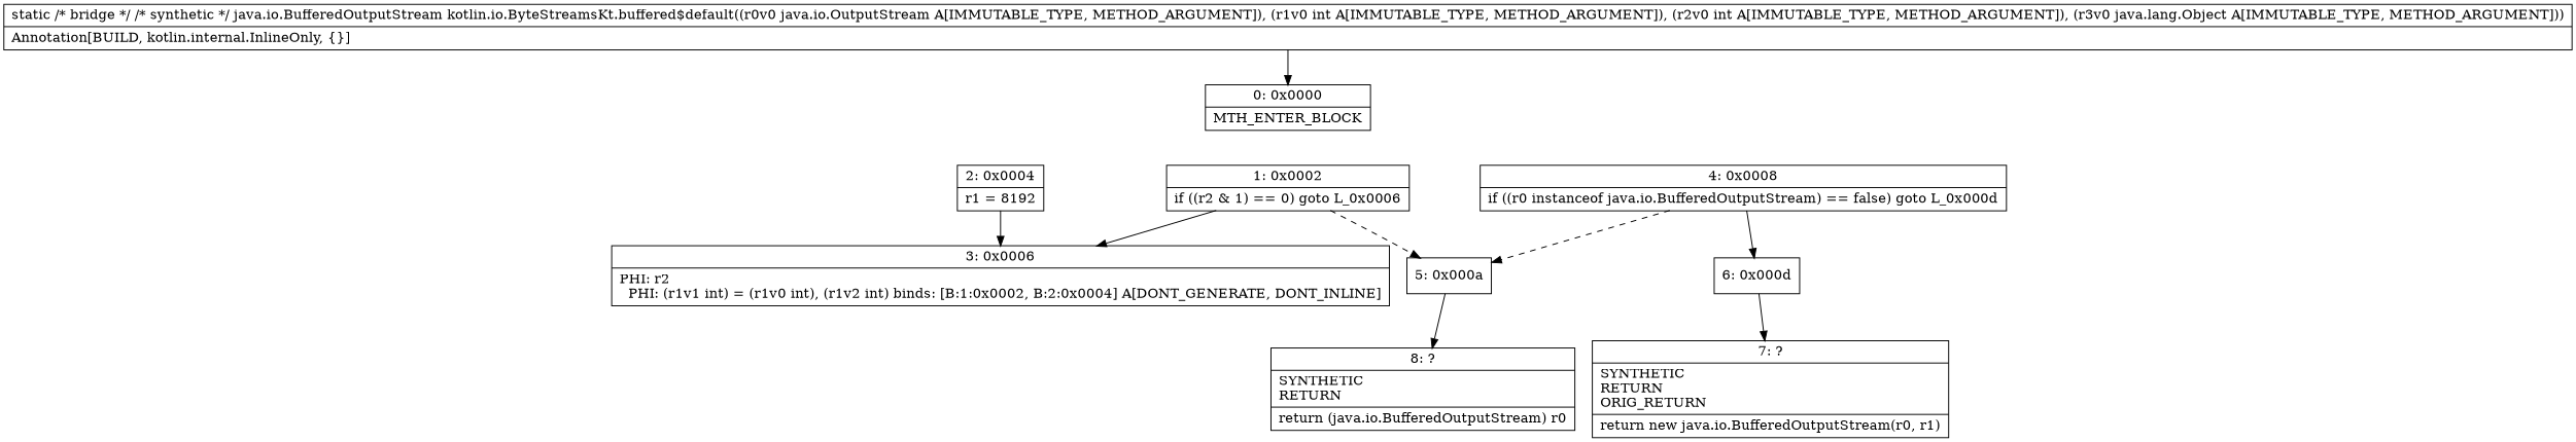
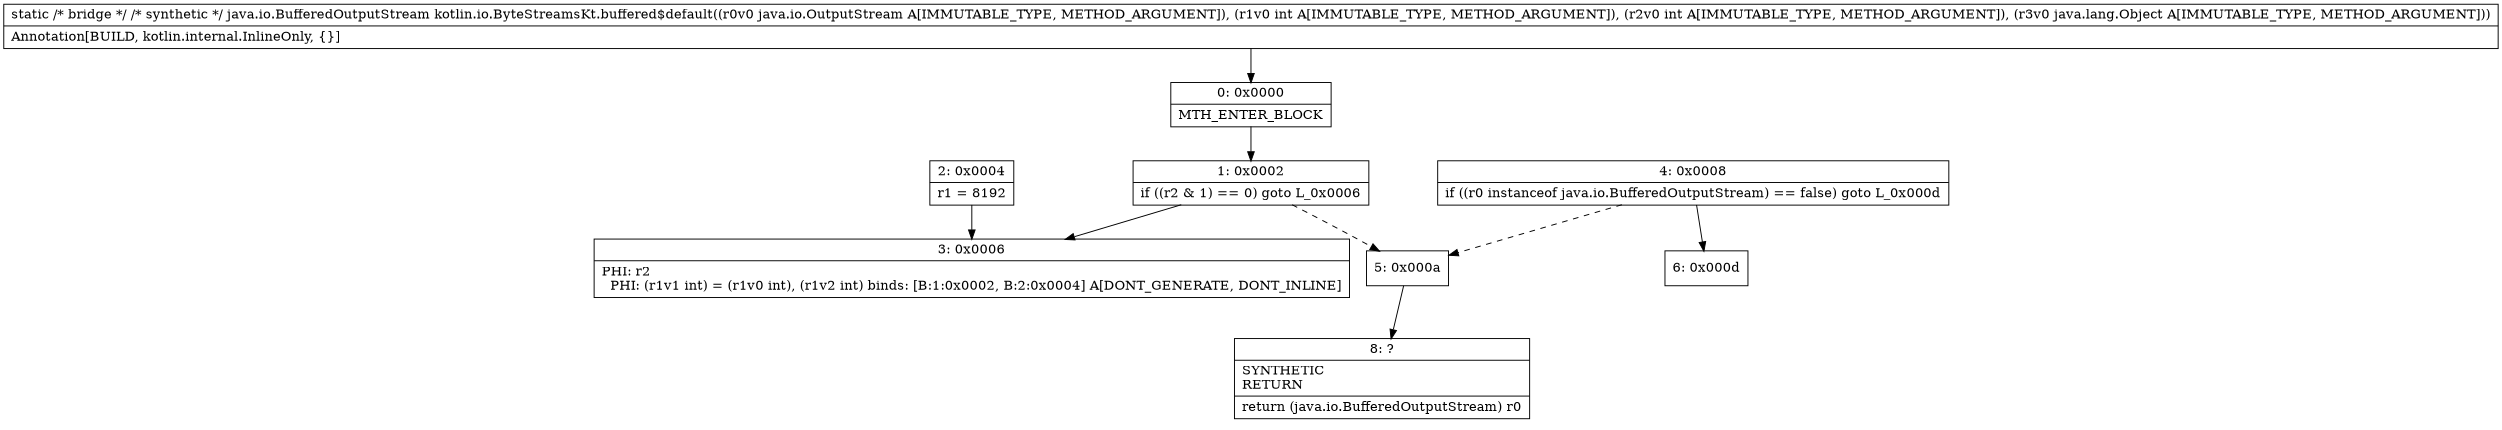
  digraph {
    node [shape=record]
    n1 [label="{0\:\ 0x0000|MTH_ENTER_BLOCK\l}"]
    n2 [label="{1\:\ 0x0002|if ((r2 & 1) == 0) goto L_0x0006\l}"]
    n3 [label="{3\:\ 0x0006|PHI: r2 \l  PHI: (r1v1 int) = (r1v0 int), (r1v2 int) binds: [B:1:0x0002, B:2:0x0004] A[DONT_GENERATE, DONT_INLINE]\l}"]
    n4 [label="{5\:\ 0x000a}"]
    n5 [label="{2\:\ 0x0004|r1 = 8192\l}"]
    n6 [label="{4\:\ 0x0008|if ((r0 instanceof java.io.BufferedOutputStream) == false) goto L_0x000d\l}"]
    n7 [label="{6\:\ 0x000d}"]
    n8 [label="{8\:\ ?|SYNTHETIC\lRETURN\l|return (java.io.BufferedOutputStream) r0\l}"]
-   n9 [label="{7\:\ ?|SYNTHETIC\lRETURN\lORIG_RETURN\l|return new java.io.BufferedOutputStream(r0, r1)\l}"]
    n10 [label="{static \/* bridge *\/ \/* synthetic *\/ java.io.BufferedOutputStream kotlin.io.ByteStreamsKt.buffered$default((r0v0 java.io.OutputStream A[IMMUTABLE_TYPE, METHOD_ARGUMENT]), (r1v0 int A[IMMUTABLE_TYPE, METHOD_ARGUMENT]), (r2v0 int A[IMMUTABLE_TYPE, METHOD_ARGUMENT]), (r3v0 java.lang.Object A[IMMUTABLE_TYPE, METHOD_ARGUMENT]))  | Annotation[BUILD, kotlin.internal.InlineOnly, \{\}]\l}"]
+   n1 -> n2
    n2 -> n3
    n2 -> n4 [style=dashed]
    n4 -> n8
    n5 -> n3
    n6 -> n4 [style=dashed]
    n6 -> n7
-   n7 -> n9
    n10 -> n1
  }
